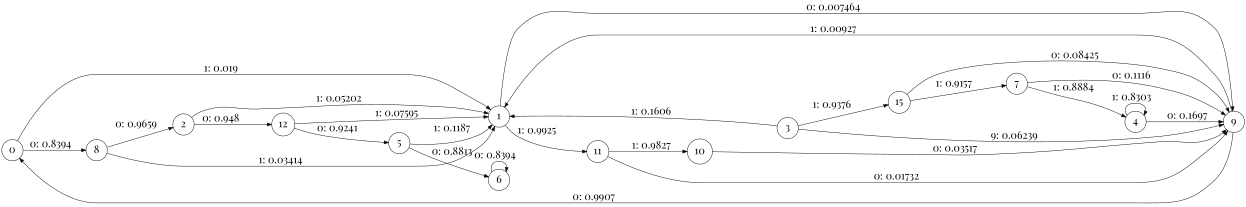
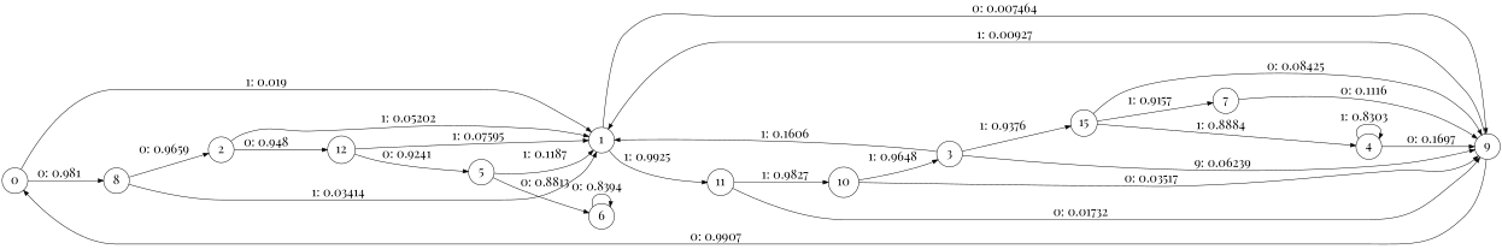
  digraph {
    fontname="Playfair Display"
    rankdir=LR
    node [fontname="Playfair Display" fontsize=24 shape=circle]
    edge [fontname="Playfair Display" fontsize=24]
    0
    8
    1
    2
    9
    11
    12
    10
    3
    5
    6
    n12 [label=15]
    7
    4
-   0 -> 8 [label="0: 0.8394   "]
+   0 -> 8 [label="0: 0.981    "]
    0 -> 1 [label="1: 0.019    "]
    8 -> 1 [label="1: 0.03414  "]
    8 -> 2 [label="0: 0.9659   "]
    1 -> 9 [label="0: 0.007464  "]
    1 -> 11 [label="1: 0.9925   "]
    2 -> 1 [label="1: 0.05202  "]
    2 -> 12 [label="0: 0.948    "]
    9 -> 0 [label="0: 0.9907   "]
    9 -> 1 [label="1: 0.00927  "]
    11 -> 9 [label="0: 0.01732  "]
    11 -> 10 [label="1: 0.9827   "]
    12 -> 1 [label="1: 0.07595  "]
    12 -> 5 [label="0: 0.9241   "]
    10 -> 9 [label="0: 0.03517  "]
+   10 -> 3 [label="1: 0.9648   "]
    3 -> 1 [label="1: 0.1606   "]
    3 -> 9 [label="9: 0.06239  "]
    3 -> n12 [label="1: 0.9376   "]
    5 -> 1 [label="1: 0.1187   "]
    5 -> 6 [label="0: 0.8813   "]
    6 -> 6 [label="0: 0.8394   "]
    n12 -> 9 [label="0: 0.08425  "]
    n12 -> 7 [label="1: 0.9157   "]
    7 -> 9 [label="0: 0.1116   "]
-   7 -> 4 [label="1: 0.8884   "]
+   n12 -> 4 [label="1: 0.8884   "]
    4 -> 9 [label="0: 0.1697   "]
    4 -> 4 [label="1: 0.8303   "]
  }
